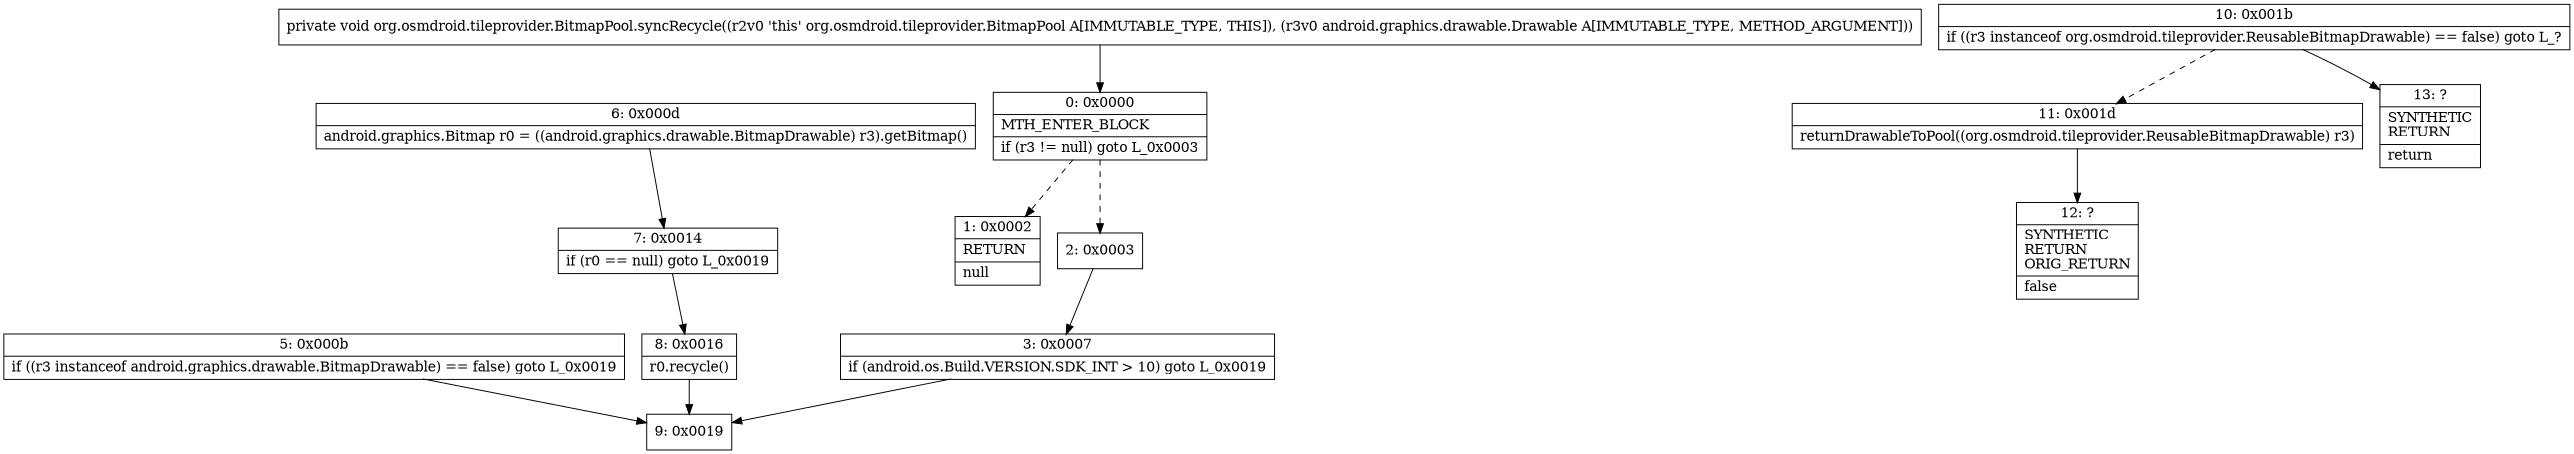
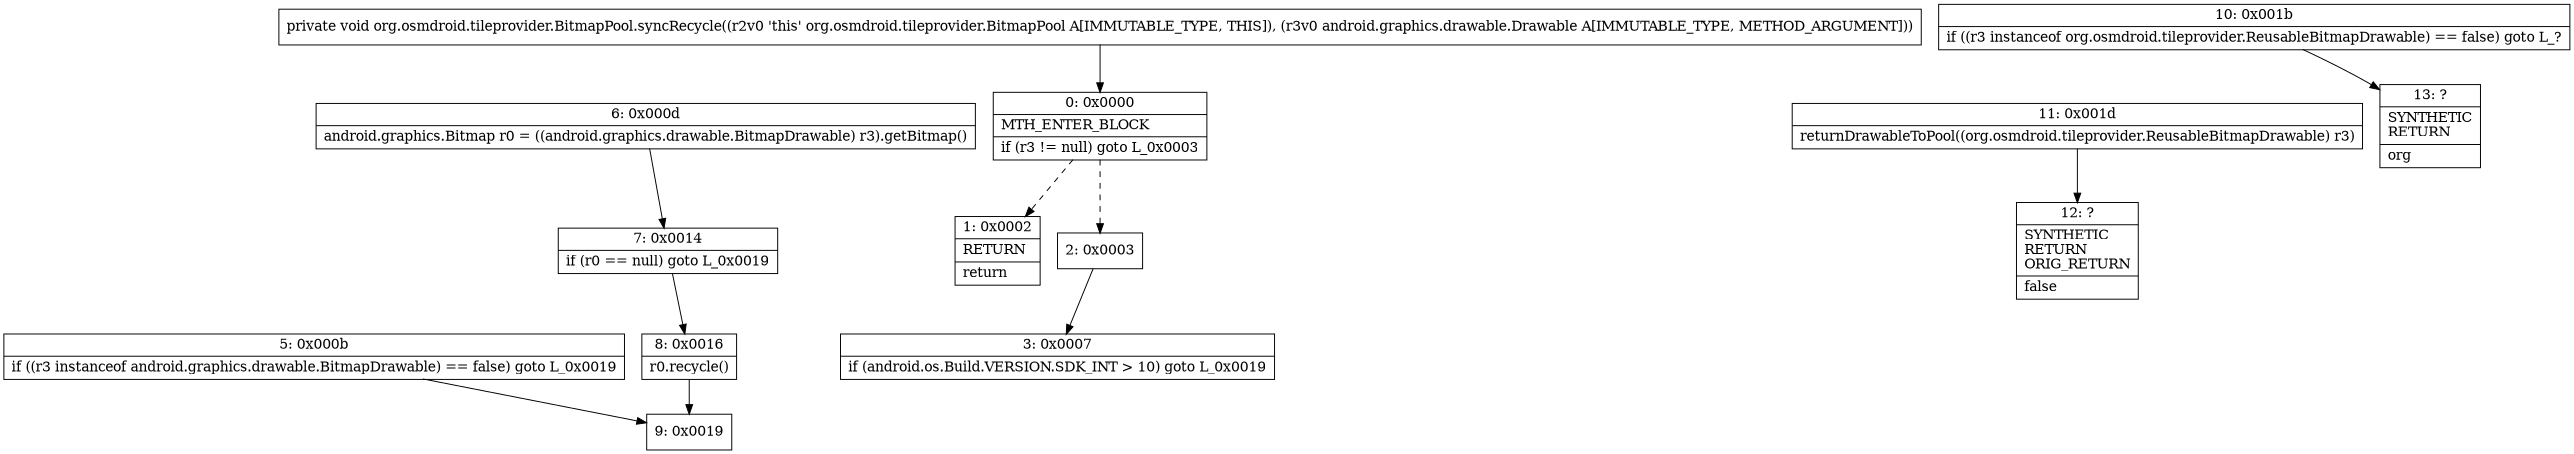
  digraph {
    node [shape=record]
    n1 [label="{0\:\ 0x0000|MTH_ENTER_BLOCK\l|if (r3 != null) goto L_0x0003\l}"]
-   n2 [label="{1\:\ 0x0002|RETURN\l|null\l}"]
+   n2 [label="{1\:\ 0x0002|RETURN\l|return\l}"]
    n3 [label="{2\:\ 0x0003}"]
    n4 [label="{3\:\ 0x0007|if (android.os.Build.VERSION.SDK_INT \> 10) goto L_0x0019\l}"]
    n5 [label="{9\:\ 0x0019}"]
    n6 [label="{5\:\ 0x000b|if ((r3 instanceof android.graphics.drawable.BitmapDrawable) == false) goto L_0x0019\l}"]
    n7 [label="{6\:\ 0x000d|android.graphics.Bitmap r0 = ((android.graphics.drawable.BitmapDrawable) r3).getBitmap()\l}"]
    n8 [label="{7\:\ 0x0014|if (r0 == null) goto L_0x0019\l}"]
    n9 [label="{8\:\ 0x0016|r0.recycle()\l}"]
    n10 [label="{10\:\ 0x001b|if ((r3 instanceof org.osmdroid.tileprovider.ReusableBitmapDrawable) == false) goto L_?\l}"]
    n11 [label="{11\:\ 0x001d|returnDrawableToPool((org.osmdroid.tileprovider.ReusableBitmapDrawable) r3)\l}"]
-   n12 [label="{13\:\ ?|SYNTHETIC\lRETURN\l|return\l}"]
+   n12 [label="{13\:\ ?|SYNTHETIC\lRETURN\l|org\l}"]
    n13 [label="{12\:\ ?|SYNTHETIC\lRETURN\lORIG_RETURN\l|false\l}"]
    n14 [label="{private void org.osmdroid.tileprovider.BitmapPool.syncRecycle((r2v0 'this' org.osmdroid.tileprovider.BitmapPool A[IMMUTABLE_TYPE, THIS]), (r3v0 android.graphics.drawable.Drawable A[IMMUTABLE_TYPE, METHOD_ARGUMENT])) }"]
    n1 -> n2 [style=dashed]
    n1 -> n3 [style=dashed]
    n3 -> n4
-   n4 -> n5
    n6 -> n5
    n7 -> n8
    n8 -> n9 [style=solid]
    n9 -> n5
-   n10 -> n11 [style=dashed]
    n10 -> n12
    n11 -> n13
    n14 -> n1
  }
